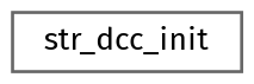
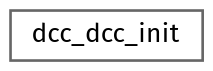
  digraph {
    rankdir=LR
    fontname="Fira Sans"
-   n1 [color=grey40 fillcolor=white fontname="Fira Sans" fontsize=10 height=0.2 label=str_dcc_init shape=box style=filled width=0.4]
+   n1 [color=grey40 fillcolor=white fontname="Fira Sans" fontsize=10 height=0.2 label=dcc_dcc_init shape=box style=filled width=0.4]
  }
